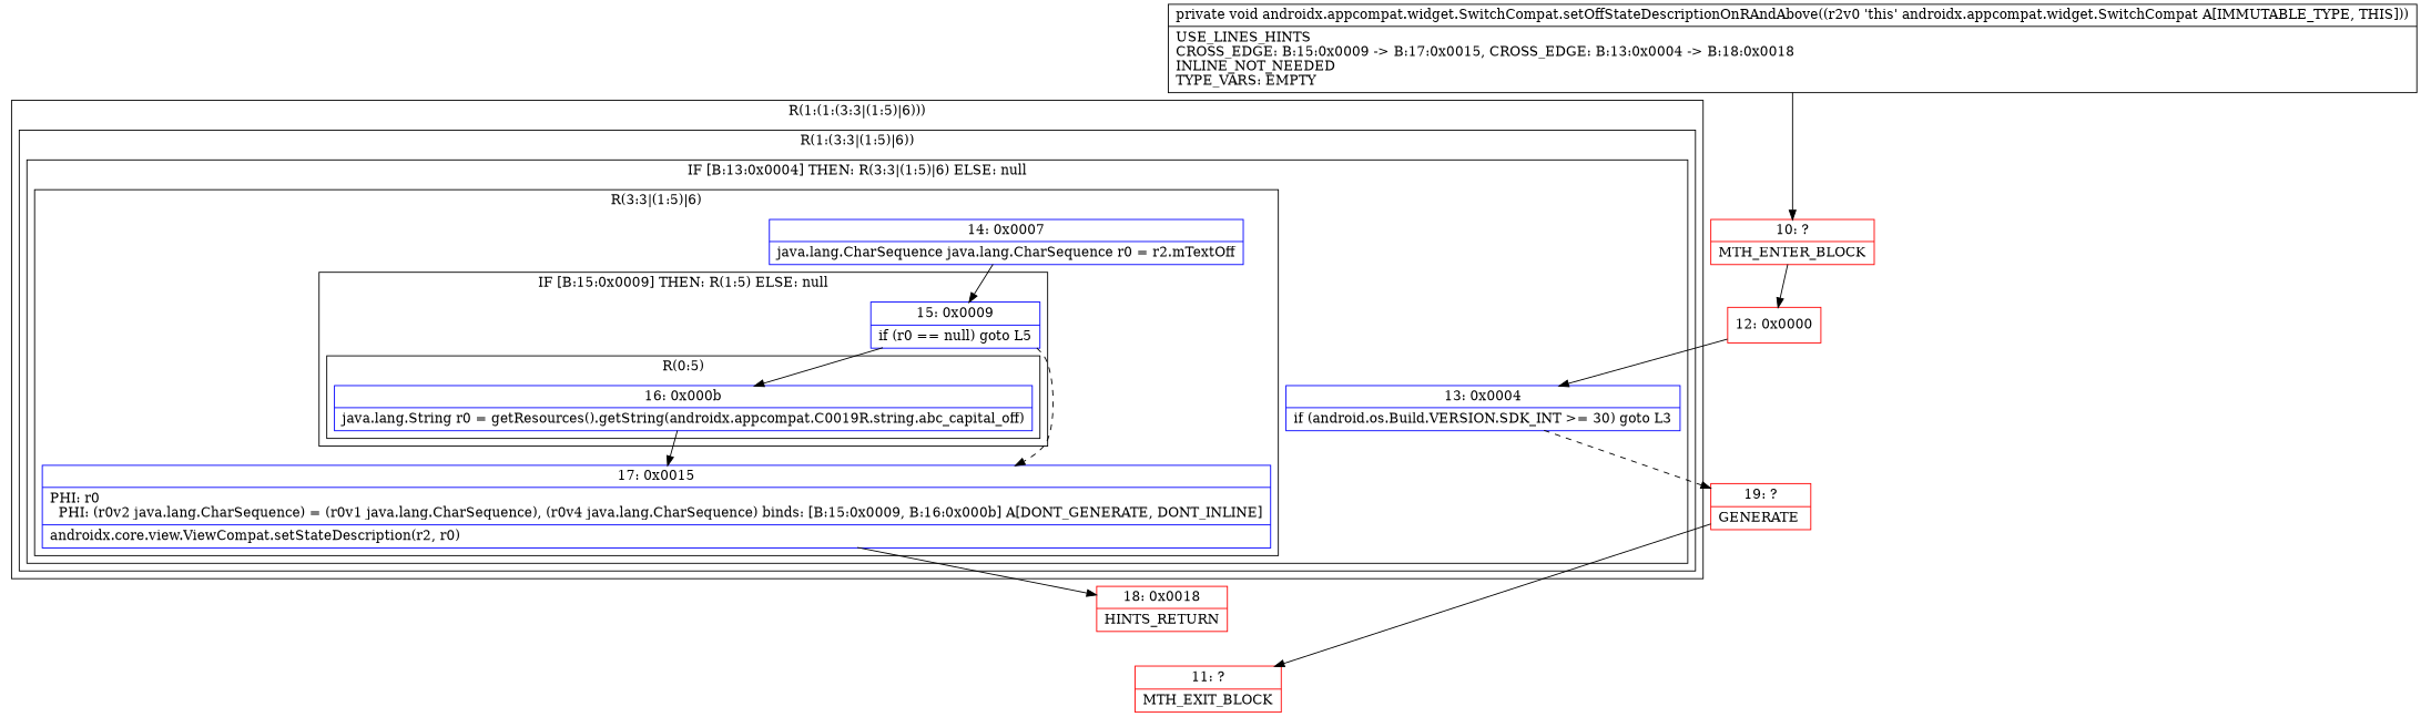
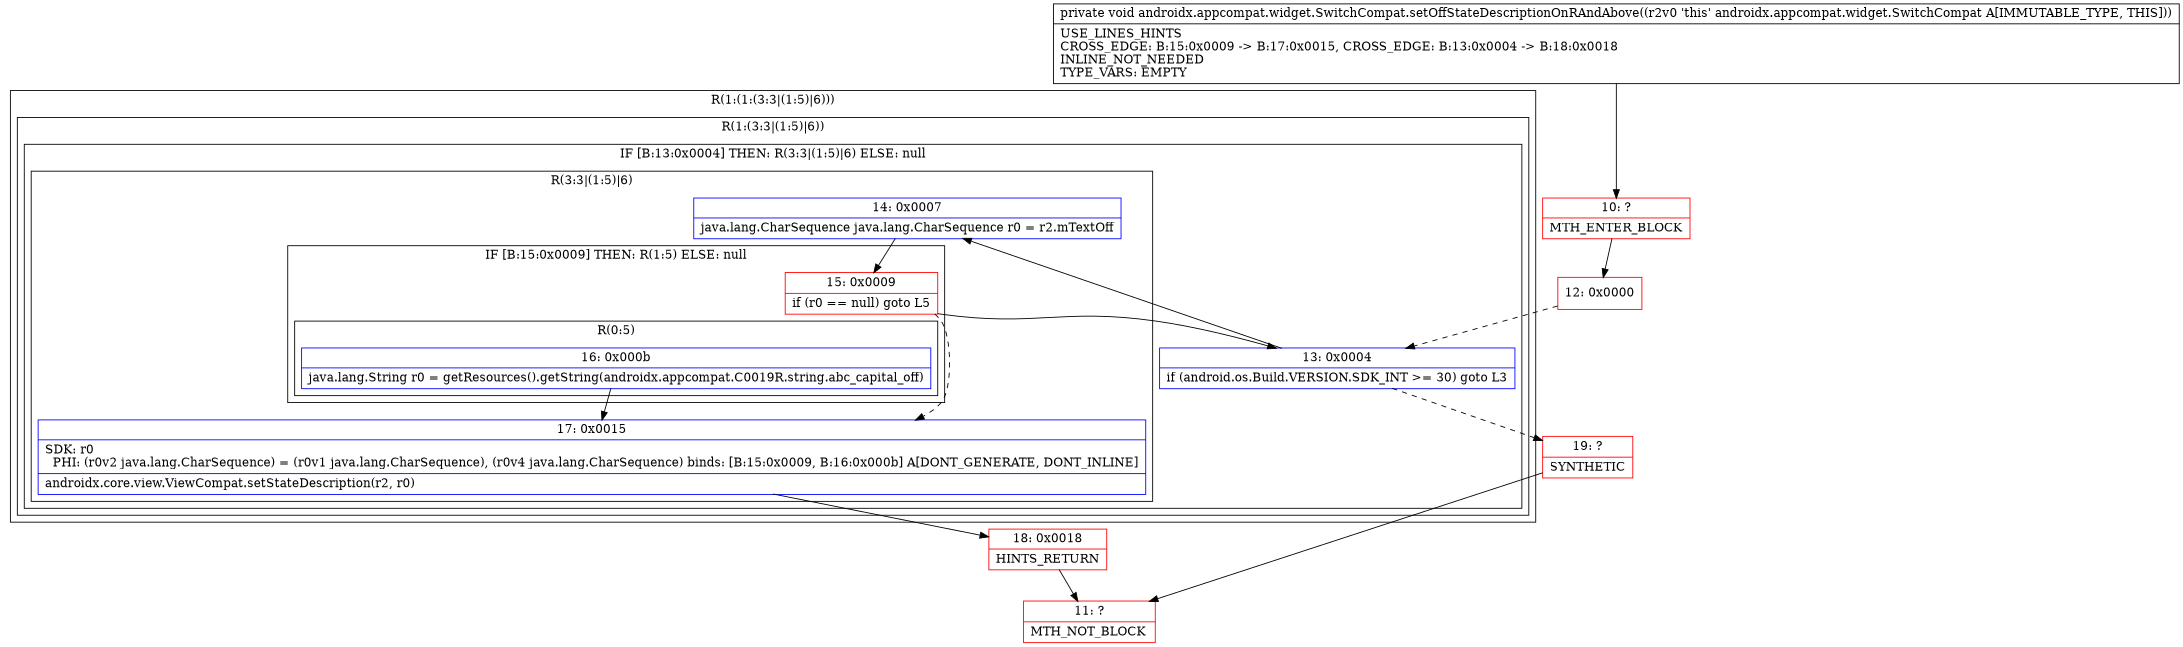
  digraph {
    node [color=blue shape=record]
    n1 [label="{16\:\ 0x000b|java.lang.String r0 = getResources().getString(androidx.appcompat.C0019R.string.abc_capital_off)\l}"]
-   n2 [label="{15\:\ 0x0009|if (r0 == null) goto L5\l}"]
+   n2 [color=red label="{15\:\ 0x0009|if (r0 == null) goto L5\l}"]
    n3 [label="{14\:\ 0x0007|java.lang.CharSequence java.lang.CharSequence r0 = r2.mTextOff\l}"]
-   n4 [label="{17\:\ 0x0015|PHI: r0 \l  PHI: (r0v2 java.lang.CharSequence) = (r0v1 java.lang.CharSequence), (r0v4 java.lang.CharSequence) binds: [B:15:0x0009, B:16:0x000b] A[DONT_GENERATE, DONT_INLINE]\l|androidx.core.view.ViewCompat.setStateDescription(r2, r0)\l}"]
+   n4 [label="{17\:\ 0x0015|SDK: r0 \l  PHI: (r0v2 java.lang.CharSequence) = (r0v1 java.lang.CharSequence), (r0v4 java.lang.CharSequence) binds: [B:15:0x0009, B:16:0x000b] A[DONT_GENERATE, DONT_INLINE]\l|androidx.core.view.ViewCompat.setStateDescription(r2, r0)\l}"]
    n5 [label="{13\:\ 0x0004|if (android.os.Build.VERSION.SDK_INT \>= 30) goto L3\l}"]
    n6 [color=red label="{18\:\ 0x0018|HINTS_RETURN\l}"]
-   n7 [color=red label="{19\:\ ?|GENERATE\l}"]
-   n8 [color=red label="{11\:\ ?|MTH_EXIT_BLOCK\l}"]
+   n7 [color=red label="{19\:\ ?|SYNTHETIC\l}"]
+   n8 [color=red label="{11\:\ ?|MTH_NOT_BLOCK\l}"]
    n9 [color=red label="{10\:\ ?|MTH_ENTER_BLOCK\l}"]
    n10 [color=red label="{12\:\ 0x0000}"]
    n11 [label="{private void androidx.appcompat.widget.SwitchCompat.setOffStateDescriptionOnRAndAbove((r2v0 'this' androidx.appcompat.widget.SwitchCompat A[IMMUTABLE_TYPE, THIS]))  | USE_LINES_HINTS\lCROSS_EDGE: B:15:0x0009 \-\> B:17:0x0015, CROSS_EDGE: B:13:0x0004 \-\> B:18:0x0018\lINLINE_NOT_NEEDED\lTYPE_VARS: EMPTY\l}" color=""]
    subgraph cluster_1 {
      label="R(1:(1:(3:3|(1:5)|6)))"
      subgraph cluster_2 {
        label="R(1:(3:3|(1:5)|6))"
        subgraph cluster_3 {
          label="IF [B:13:0x0004] THEN: R(3:3|(1:5)|6) ELSE: null"
          n5
          subgraph cluster_4 {
            label="R(3:3|(1:5)|6)"
            n3
            n4
            subgraph cluster_5 {
              label="IF [B:15:0x0009] THEN: R(1:5) ELSE: null"
              n2
              subgraph cluster_6 {
                label="R(0:5)"
                n1
              }
            }
          }
        }
      }
    }
    n1 -> n4
-   n2 -> n1
+   n2 -> n5
    n2 -> n4 [style=dashed]
    n3 -> n2
    n4 -> n6
+   n5 -> n3
    n5 -> n7 [style=dashed]
+   n6 -> n8
    n7 -> n8
    n9 -> n10
-   n10 -> n5
+   n10 -> n5 [style=dashed]
    n11 -> n9
  }
